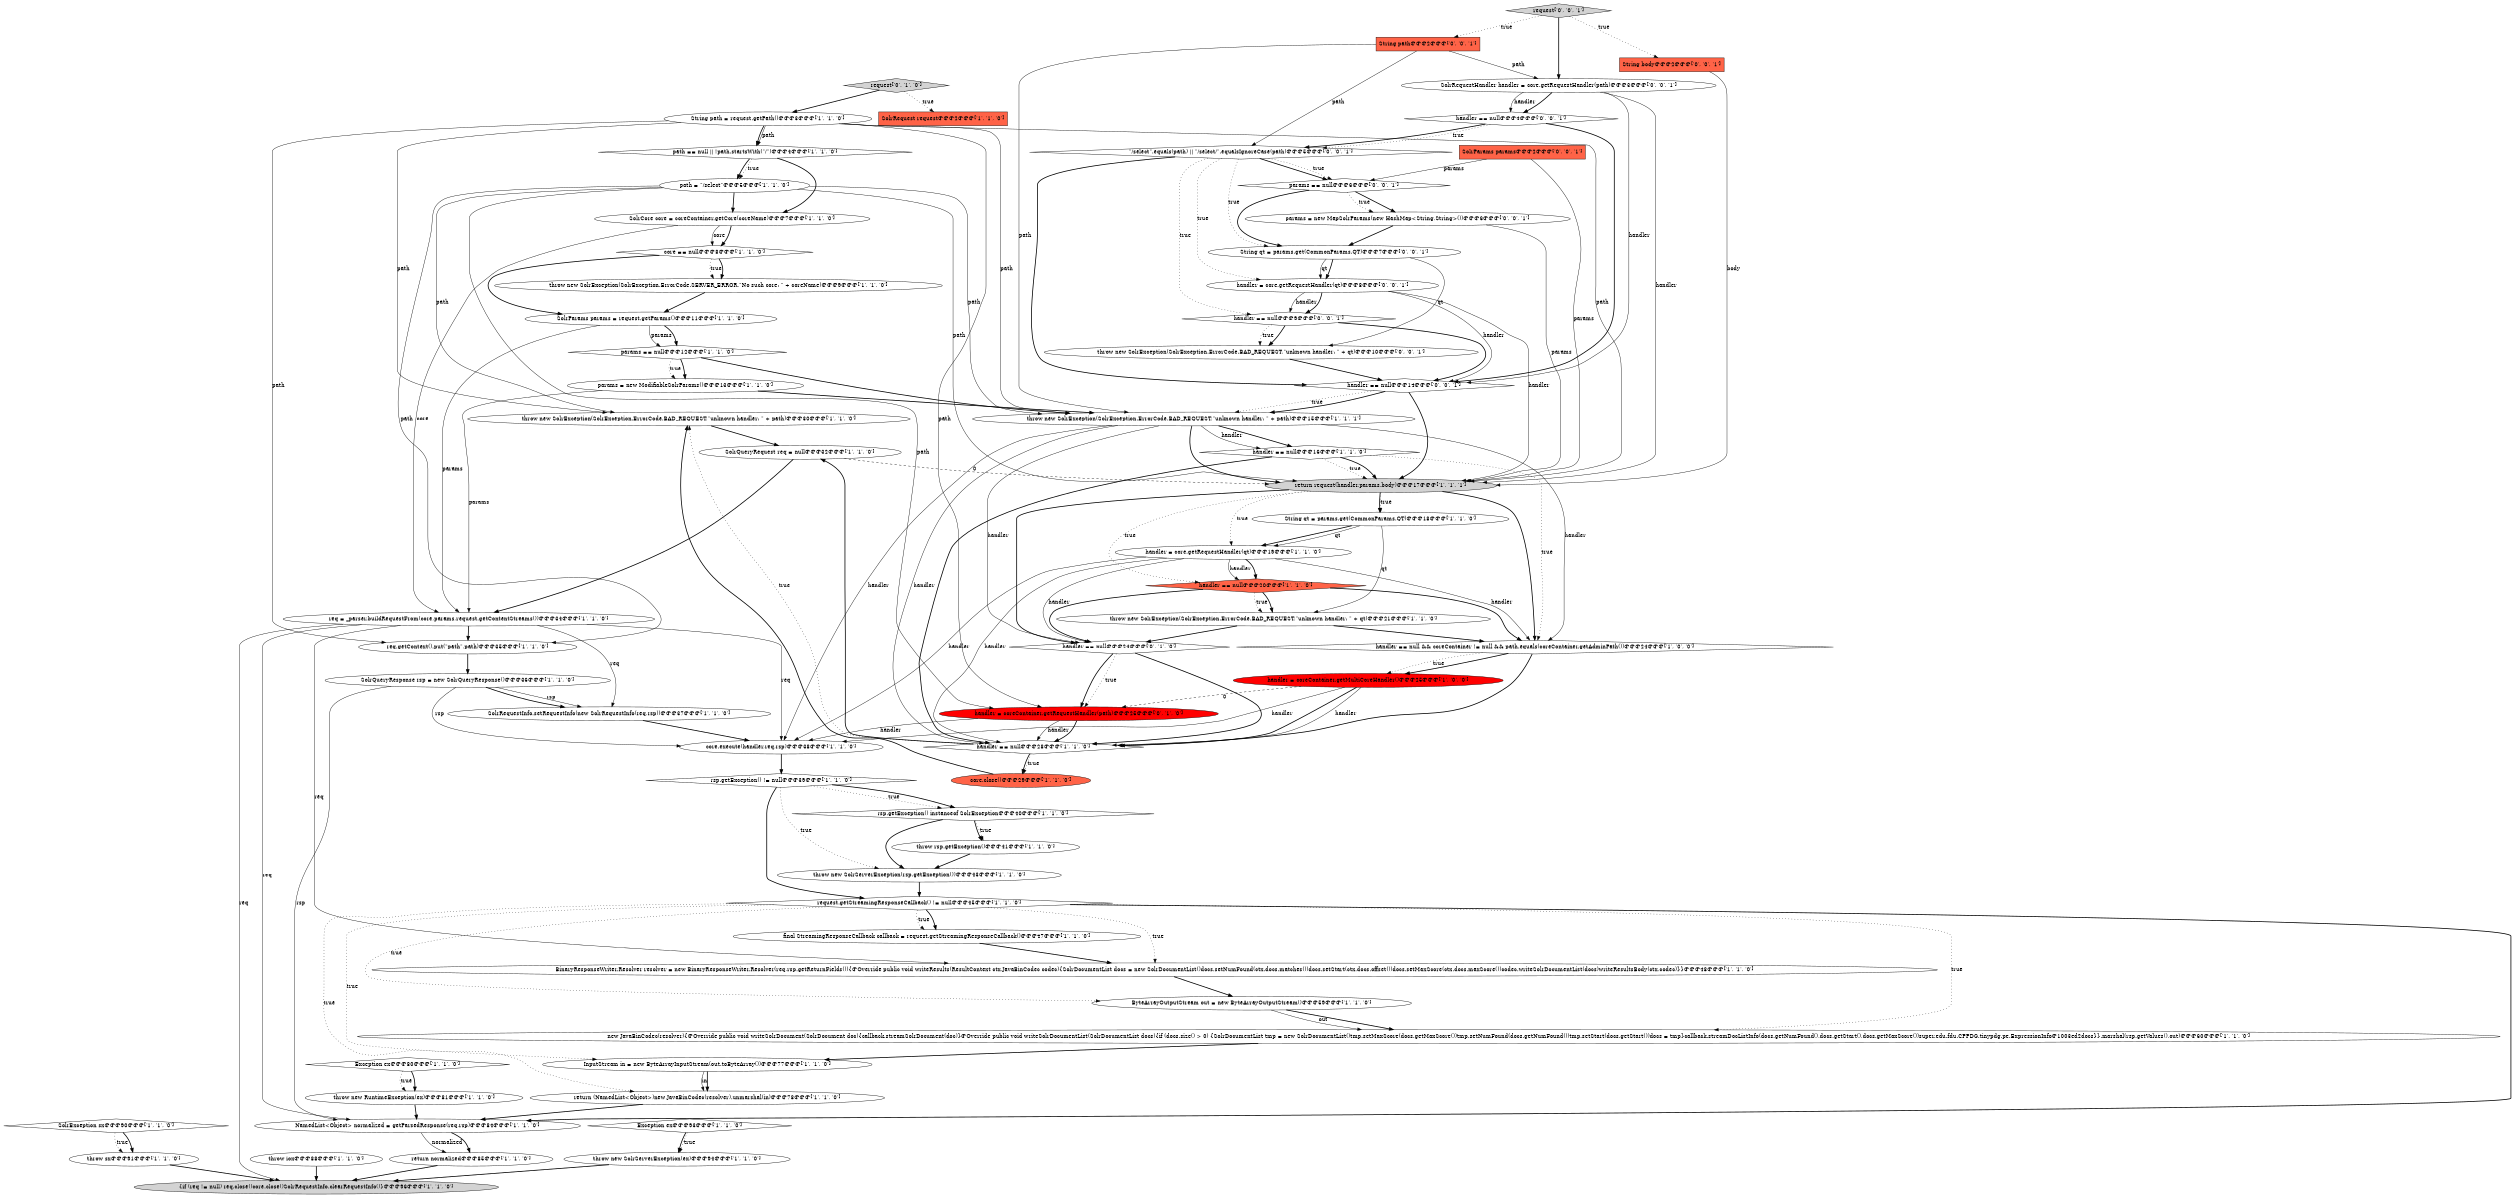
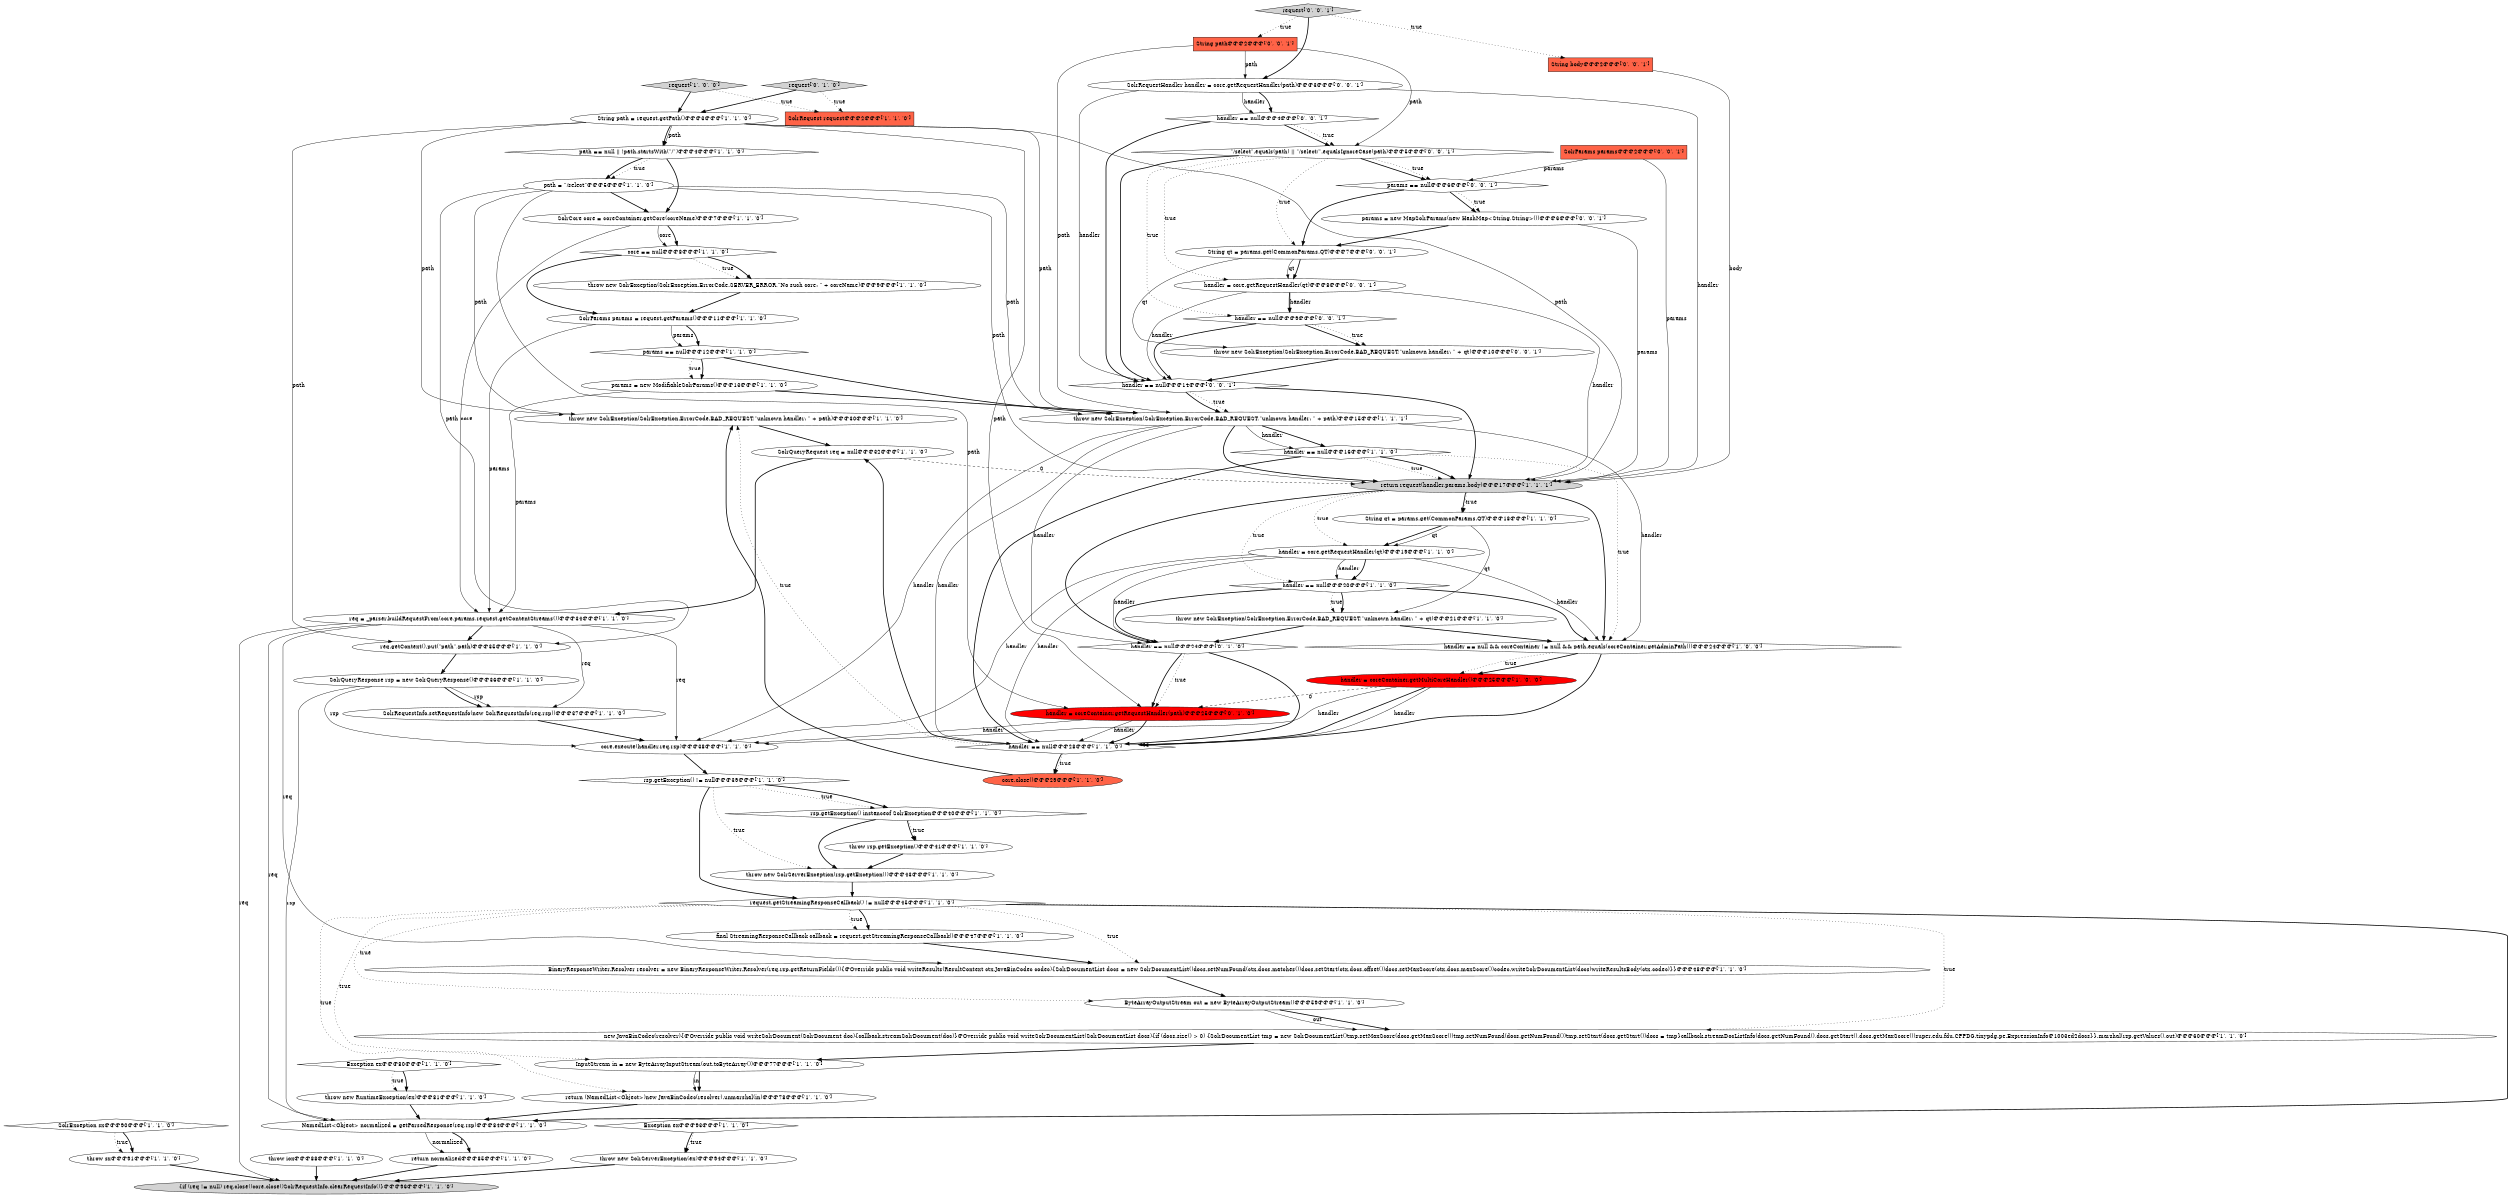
  digraph {
    node [fillcolor=white shape=ellipse style=filled]
    edge [style=bold]
    n1 [label="SolrException sx@@@90@@@['1', '1', '0']" shape=diamond]
    n2 [label="throw sx@@@91@@@['1', '1', '0']"]
    n3 [fillcolor=lightgray label="{if (req != null) req.close()core.close()SolrRequestInfo.clearRequestInfo()}@@@96@@@['1', '1', '0']"]
    n4 [label="throw new SolrException(SolrException.ErrorCode.BAD_REQUEST,\"unknown handler: \" + path)@@@30@@@['1', '1', '0']"]
    n5 [label="SolrQueryRequest req = null@@@32@@@['1', '1', '0']"]
    n6 [fillcolor=lightgray label="return request(handler,params,body)@@@17@@@['1', '1', '1']"]
    n7 [label="req = _parser.buildRequestFrom(core,params,request.getContentStreams())@@@34@@@['1', '1', '0']"]
    n8 [label="handler == null@@@14@@@['0', '0', '1']" shape=diamond]
    n9 [label="throw new SolrException(SolrException.ErrorCode.BAD_REQUEST,\"unknown handler: \" + path)@@@15@@@['1', '1', '1']"]
    n10 [label="handler = core.getRequestHandler(qt)@@@19@@@['1', '1', '0']"]
    n11 [label="String qt = params.get(CommonParams.QT)@@@18@@@['1', '1', '0']"]
    n12 [label="handler == null && coreContainer != null && path.equals(coreContainer.getAdminPath())@@@24@@@['1', '0', '0']" shape=diamond]
    n13 [label="handler == null@@@24@@@['0', '1', '0']" shape=diamond]
-   n14 [fillcolor=tomato label="handler == null@@@20@@@['1', '1', '0']" shape=diamond]
+   n14 [label="handler == null@@@20@@@['1', '1', '0']" shape=diamond]
    n15 [label="core.execute(handler,req,rsp)@@@38@@@['1', '1', '0']"]
    n16 [label="handler == null@@@28@@@['1', '1', '0']" shape=diamond]
    n17 [label="handler == null@@@16@@@['1', '1', '0']" shape=diamond]
    n18 [fillcolor=red label="handler = coreContainer.getMultiCoreHandler()@@@25@@@['1', '0', '0']"]
    n19 [fillcolor=red label="handler = coreContainer.getRequestHandler(path)@@@25@@@['0', '1', '0']"]
    n20 [label="rsp.getException() != null@@@39@@@['1', '1', '0']" shape=diamond]
    n21 [fillcolor=tomato label="core.close()@@@29@@@['1', '1', '0']"]
    n22 [label="throw new SolrException(SolrException.ErrorCode.BAD_REQUEST,\"unknown handler: \" + qt)@@@21@@@['1', '1', '0']"]
    n23 [label="core == null@@@8@@@['1', '1', '0']" shape=diamond]
    n24 [label="throw new SolrException(SolrException.ErrorCode.SERVER_ERROR,\"No such core: \" + coreName)@@@9@@@['1', '1', '0']"]
    n25 [label="SolrParams params = request.getParams()@@@11@@@['1', '1', '0']"]
    n26 [label="params == null@@@12@@@['1', '1', '0']" shape=diamond]
    n27 [label="params = new ModifiableSolrParams()@@@13@@@['1', '1', '0']"]
    n28 [label="SolrCore core = coreContainer.getCore(coreName)@@@7@@@['1', '1', '0']"]
    n29 [label="BinaryResponseWriter.Resolver resolver = new BinaryResponseWriter.Resolver(req,rsp.getReturnFields()){@Override public void writeResults(ResultContext ctx,JavaBinCodec codec){SolrDocumentList docs = new SolrDocumentList()docs.setNumFound(ctx.docs.matches())docs.setStart(ctx.docs.offset())docs.setMaxScore(ctx.docs.maxScore())codec.writeSolrDocumentList(docs)writeResultsBody(ctx,codec)}}@@@48@@@['1', '1', '0']"]
    n30 [label="req.getContext().put(\"path\",path)@@@35@@@['1', '1', '0']"]
    n31 [label="NamedList<Object> normalized = getParsedResponse(req,rsp)@@@84@@@['1', '1', '0']"]
    n32 [label="SolrRequestInfo.setRequestInfo(new SolrRequestInfo(req,rsp))@@@37@@@['1', '1', '0']"]
    n33 [label="ByteArrayOutputStream out = new ByteArrayOutputStream()@@@59@@@['1', '1', '0']"]
    n34 [label="new JavaBinCodec(resolver){@Override public void writeSolrDocument(SolrDocument doc){callback.streamSolrDocument(doc)}@Override public void writeSolrDocumentList(SolrDocumentList docs){if (docs.size() > 0) {SolrDocumentList tmp = new SolrDocumentList()tmp.setMaxScore(docs.getMaxScore())tmp.setNumFound(docs.getNumFound())tmp.setStart(docs.getStart())docs = tmp}callback.streamDocListInfo(docs.getNumFound(),docs.getStart(),docs.getMaxScore())super.edu.fdu.CPPDG.tinypdg.pe.ExpressionInfo@1003ed2docs}}.marshal(rsp.getValues(),out)@@@60@@@['1', '1', '0']"]
    n35 [label="InputStream in = new ByteArrayInputStream(out.toByteArray())@@@77@@@['1', '1', '0']"]
    n36 [fillcolor=tomato label="SolrRequest request@@@2@@@['1', '1', '0']" shape=box]
    n37 [label="throw iox@@@88@@@['1', '1', '0']"]
    n38 [label="throw new SolrServerException(rsp.getException())@@@43@@@['1', '1', '0']"]
    n39 [label="request.getStreamingResponseCallback() != null@@@45@@@['1', '1', '0']" shape=diamond]
    n40 [label="rsp.getException() instanceof SolrException@@@40@@@['1', '1', '0']" shape=diamond]
    n41 [label="final StreamingResponseCallback callback = request.getStreamingResponseCallback()@@@47@@@['1', '1', '0']"]
    n42 [label="return (NamedList<Object>)new JavaBinCodec(resolver).unmarshal(in)@@@78@@@['1', '1', '0']"]
    n43 [label="throw rsp.getException()@@@41@@@['1', '1', '0']"]
    n44 [fillcolor=tomato label="SolrParams params@@@2@@@['0', '0', '1']" shape=box]
    n45 [label="params == null@@@6@@@['0', '0', '1']" shape=diamond]
    n46 [label="String qt = params.get(CommonParams.QT)@@@7@@@['0', '0', '1']"]
    n47 [label="params = new MapSolrParams(new HashMap<String,String>())@@@6@@@['0', '0', '1']"]
    n48 [label="handler == null@@@4@@@['0', '0', '1']" shape=diamond]
    n49 [label="\"/select\".equals(path) || \"/select/\".equalsIgnoreCase(path)@@@5@@@['0', '0', '1']" shape=diamond]
    n50 [label="handler = core.getRequestHandler(qt)@@@8@@@['0', '0', '1']"]
    n51 [label="handler == null@@@9@@@['0', '0', '1']" shape=diamond]
    n52 [label="SolrRequestHandler handler = core.getRequestHandler(path)@@@3@@@['0', '0', '1']"]
    n53 [label="return normalized@@@85@@@['1', '1', '0']"]
    n54 [label="Exception ex@@@93@@@['1', '1', '0']" shape=diamond]
    n55 [label="throw new SolrServerException(ex)@@@94@@@['1', '1', '0']"]
    n56 [label="Exception ex@@@80@@@['1', '1', '0']" shape=diamond]
    n57 [label="throw new RuntimeException(ex)@@@81@@@['1', '1', '0']"]
+   n58 [fillcolor=lightgray label="request['1', '0', '0']" shape=diamond]
    n59 [label="String path = request.getPath()@@@3@@@['1', '1', '0']"]
    n60 [label="path == null || !path.startsWith(\"/\")@@@4@@@['1', '1', '0']" shape=diamond]
    n61 [fillcolor=tomato label="String path@@@2@@@['0', '0', '1']" shape=box]
    n62 [fillcolor=lightgray label="request['0', '0', '1']" shape=diamond]
    n63 [fillcolor=tomato label="String body@@@2@@@['0', '0', '1']" shape=box]
    n64 [label="path = \"/select\"@@@5@@@['1', '1', '0']"]
    n65 [label="SolrQueryResponse rsp = new SolrQueryResponse()@@@36@@@['1', '1', '0']"]
    n66 [label="throw new SolrException(SolrException.ErrorCode.BAD_REQUEST,\"unknown handler: \" + qt)@@@10@@@['0', '0', '1']"]
    n67 [fillcolor=lightgray label="request['0', '1', '0']" shape=diamond]
    n1 -> n2 [label=true style=dotted]
    n1 -> n2
    n2 -> n3
    n4 -> n5
    n5 -> n6 [label=0 style=dashed]
    n5 -> n7
    n6 -> n10 [label=true style=dotted]
    n6 -> n11 [label=true style=dotted]
    n6 -> n11
    n6 -> n12
    n6 -> n13
    n6 -> n14 [label=true style=dotted]
    n7 -> n3 [label=req style=solid]
    n7 -> n15 [label=req style=solid]
    n7 -> n29 [label=req style=solid]
    n7 -> n30
    n7 -> n31 [label=req style=solid]
    n7 -> n32 [label=req style=solid]
    n8 -> n6
    n8 -> n9 [label=true style=dotted]
    n8 -> n9
    n9 -> n6
    n9 -> n12 [label=handler style=solid]
    n9 -> n13 [label=handler style=solid]
    n9 -> n15 [label=handler style=solid]
    n9 -> n16 [label=handler style=solid]
    n9 -> n17
    n9 -> n17 [label=handler style=solid]
    n10 -> n12 [label=handler style=solid]
    n10 -> n13 [label=handler style=solid]
    n10 -> n14
    n10 -> n14 [label=handler style=solid]
    n10 -> n15 [label=handler style=solid]
    n10 -> n16 [label=handler style=solid]
    n11 -> n10
    n11 -> n10 [label=qt style=solid]
    n11 -> n22 [label=qt style=solid]
    n12 -> n16
    n12 -> n18 [label=true style=dotted]
    n12 -> n18
    n13 -> n16
    n13 -> n19 [label=true style=dotted]
    n13 -> n19
    n14 -> n12
    n14 -> n13
    n14 -> n22 [label=true style=dotted]
    n14 -> n22
    n15 -> n20
    n16 -> n4 [label=true style=dotted]
    n16 -> n5
    n16 -> n21 [label=true style=dotted]
    n16 -> n21
    n17 -> n6 [label=true style=dotted]
    n17 -> n6
    n17 -> n12 [label=true style=dotted]
    n17 -> n16
    n18 -> n15 [label=handler style=solid]
    n18 -> n16
    n18 -> n16 [label=handler style=solid]
    n18 -> n19 [label=0 style=dashed]
    n19 -> n15 [label=handler style=solid]
    n19 -> n16 [label=handler style=solid]
    n19 -> n16
    n20 -> n38 [label=true style=dotted]
    n20 -> n39
    n20 -> n40 [label=true style=dotted]
    n20 -> n40
    n21 -> n4
    n22 -> n12
    n22 -> n13
    n23 -> n24 [label=true style=dotted]
    n23 -> n24
    n23 -> n25
    n24 -> n25
    n25 -> n7 [label=params style=solid]
    n25 -> n26 [label=params style=solid]
    n25 -> n26
    n26 -> n9
    n26 -> n27
    n26 -> n27 [label=true style=dotted]
    n27 -> n7 [label=params style=solid]
    n27 -> n9
    n28 -> n7 [label=core style=solid]
    n28 -> n23
    n28 -> n23 [label=core style=solid]
    n29 -> n33
    n30 -> n65
    n31 -> n53 [label=normalized style=solid]
    n31 -> n53
    n32 -> n15
    n33 -> n34
    n33 -> n34 [label=out style=solid]
    n34 -> n35
    n35 -> n42 [label=in style=solid]
    n35 -> n42
    n37 -> n3
    n38 -> n39
    n39 -> n29 [label=true style=dotted]
    n39 -> n31
    n39 -> n33 [label=true style=dotted]
    n39 -> n34 [label=true style=dotted]
    n39 -> n35 [label=true style=dotted]
    n39 -> n41
    n39 -> n41 [label=true style=dotted]
    n39 -> n42 [label=true style=dotted]
    n40 -> n38
    n40 -> n43 [label=true style=dotted]
    n40 -> n43
    n41 -> n29
    n42 -> n31
    n43 -> n38
    n44 -> n6 [label=params style=solid]
    n44 -> n45 [label=params style=solid]
    n45 -> n46
    n45 -> n47
    n45 -> n47 [label=true style=dotted]
    n46 -> n50
    n46 -> n50 [label=qt style=solid]
    n46 -> n66 [label=qt style=solid]
    n47 -> n6 [label=params style=solid]
    n47 -> n46
    n48 -> n8
    n48 -> n49
    n48 -> n49 [label=true style=dotted]
    n49 -> n8
    n49 -> n45
    n49 -> n45 [label=true style=dotted]
    n49 -> n46 [label=true style=dotted]
    n49 -> n50 [label=true style=dotted]
    n49 -> n51 [label=true style=dotted]
    n50 -> n6 [label=handler style=solid]
    n50 -> n8 [label=handler style=solid]
    n50 -> n51 [label=handler style=solid]
    n50 -> n51
    n51 -> n8
    n51 -> n66
    n51 -> n66 [label=true style=dotted]
    n52 -> n6 [label=handler style=solid]
    n52 -> n8 [label=handler style=solid]
    n52 -> n48
    n52 -> n48 [label=handler style=solid]
    n53 -> n3
    n54 -> n55
    n54 -> n55 [label=true style=dotted]
    n55 -> n3
    n56 -> n57
    n56 -> n57 [label=true style=dotted]
    n57 -> n31
+   n58 -> n36 [label=true style=dotted]
+   n58 -> n59
    n59 -> n4 [label=path style=solid]
    n59 -> n6 [label=path style=solid]
    n59 -> n9 [label=path style=solid]
    n59 -> n19 [label=path style=solid]
    n59 -> n30 [label=path style=solid]
    n59 -> n60 [label=path style=solid]
    n59 -> n60
    n60 -> n28
    n60 -> n64 [label=true style=dotted]
    n60 -> n64
    n61 -> n9 [label=path style=solid]
    n61 -> n49 [label=path style=solid]
    n61 -> n52 [label=path style=solid]
    n62 -> n52
    n62 -> n61 [label=true style=dotted]
    n62 -> n63 [label=true style=dotted]
    n63 -> n6 [label=body style=solid]
    n64 -> n4 [label=path style=solid]
    n64 -> n6 [label=path style=solid]
    n64 -> n9 [label=path style=solid]
    n64 -> n19 [label=path style=solid]
    n64 -> n28
    n64 -> n30 [label=path style=solid]
    n65 -> n15 [label=rsp style=solid]
    n65 -> n31 [label=rsp style=solid]
    n65 -> n32 [label=rsp style=solid]
    n65 -> n32
    n66 -> n8
    n67 -> n36 [label=true style=dotted]
    n67 -> n59
  }
